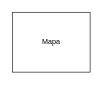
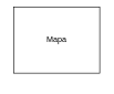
  <mxCell id="0" />
  <mxCell id="1" parent="0" />
- <mxCell id="2" value="Mapa" style="rounded=0;whiteSpace=wrap;html=1;" vertex="1" parent="1"><mxGeometry x="20" y="20" width="130" height="100" as="geometry" /></mxCell>
+ <mxCell id="2" value="Mapa" style="rounded=0;whiteSpace=wrap;html=1;" vertex="1" parent="1"><mxGeometry x="20" y="10" width="130" height="100" as="geometry" /></mxCell>
